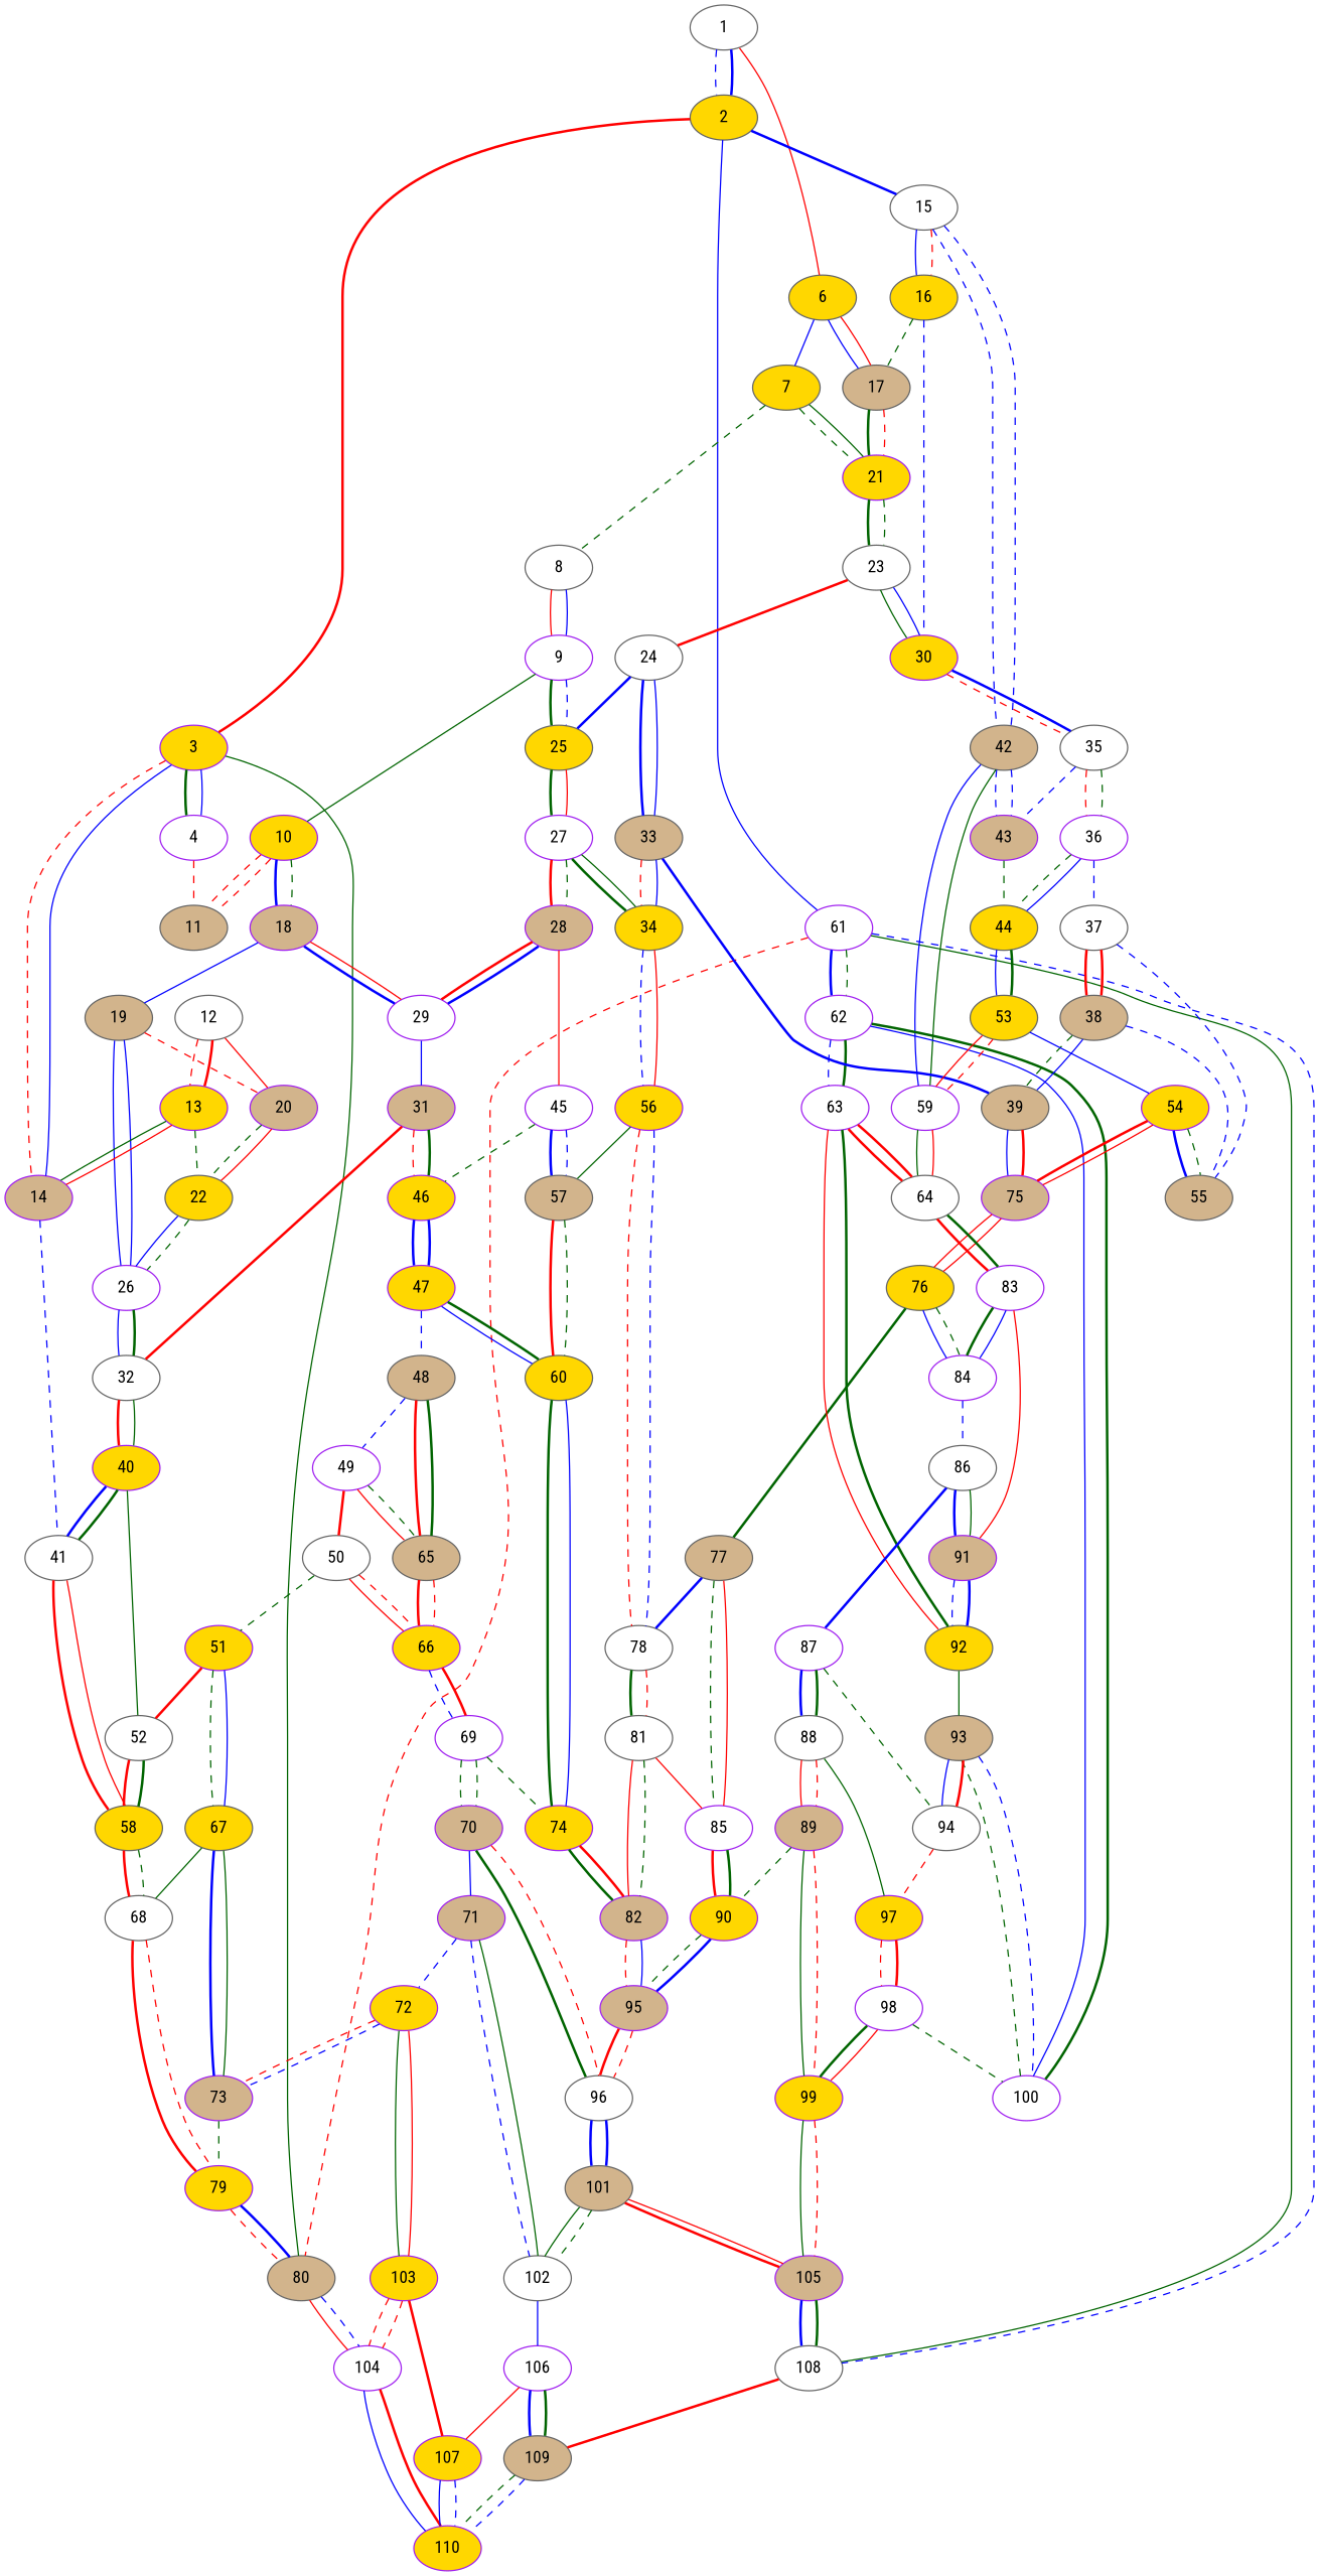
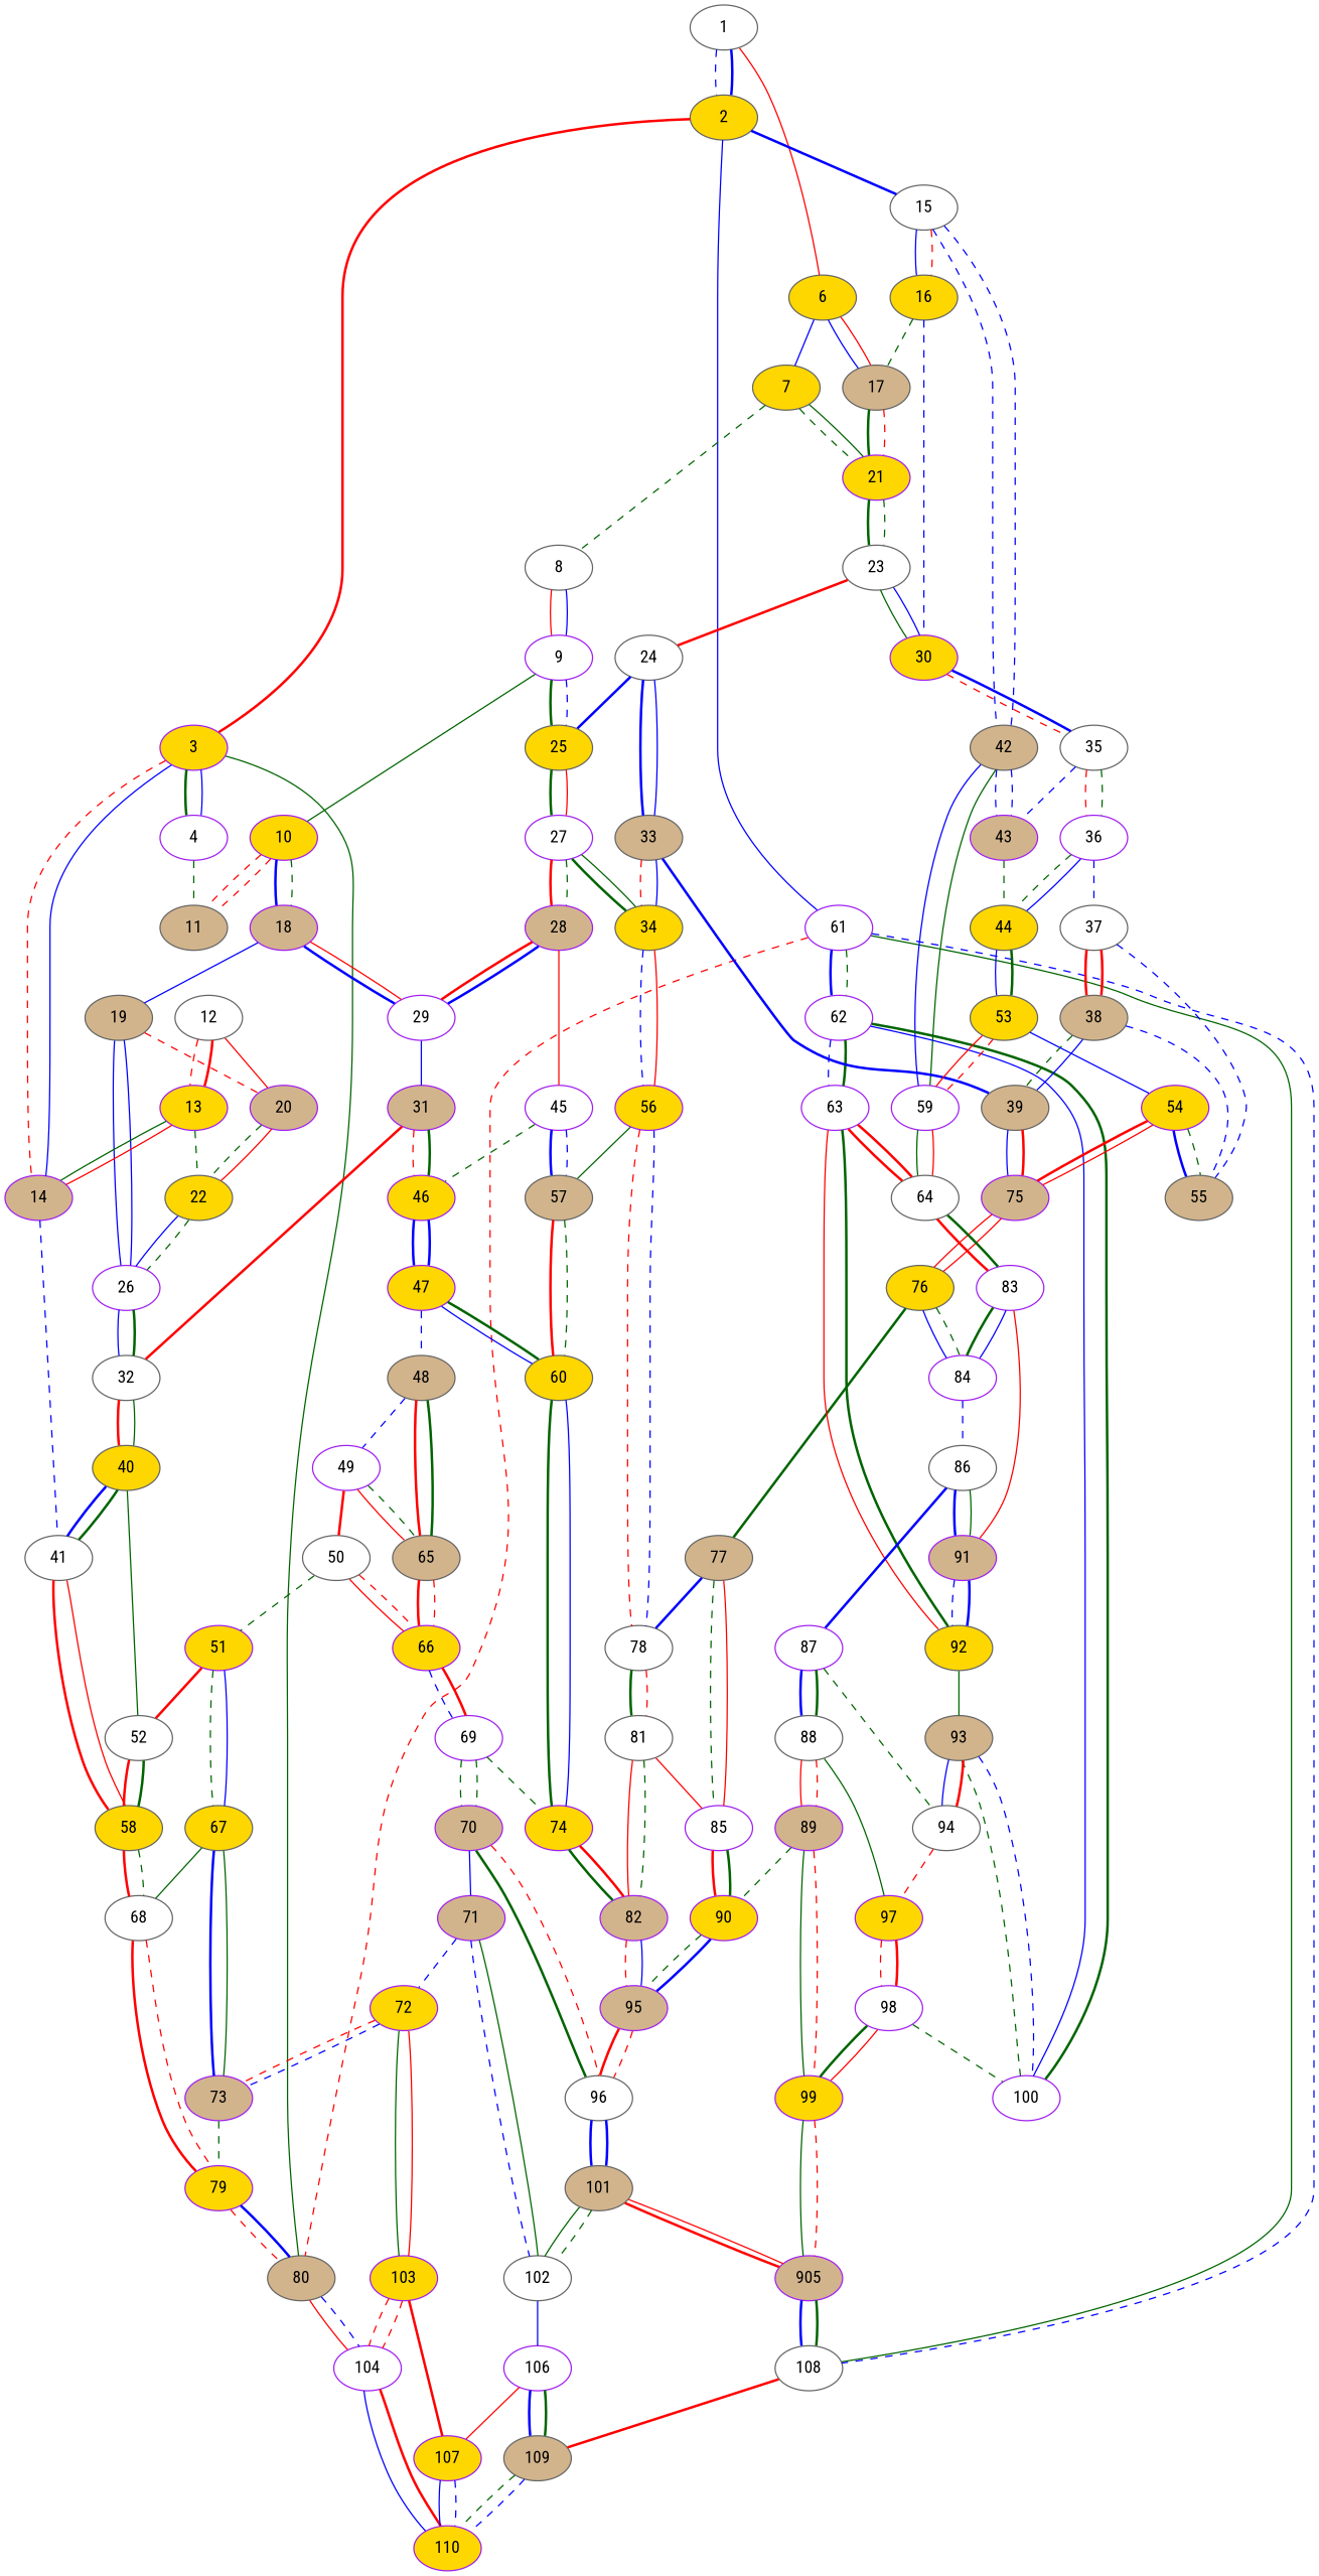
  graph {
    fontname="Roboto Condensed"
    node [color=purple fillcolor=white fontname="Roboto Condensed" style=filled]
    edge [color=red fontname="Roboto Condensed" style=dashed]
    1 [color=gray40]
    2 [color=gray40 fillcolor=gold]
    6 [color=gray40 fillcolor=gold]
    3 [fillcolor=gold]
    15 [color=gray40]
    61
    7 [color=gray40 fillcolor=gold]
    17 [color=gray40 fillcolor=tan]
    4
    14 [fillcolor=tan]
    80 [color=gray40 fillcolor=tan]
    16 [color=gray40 fillcolor=gold]
    42 [color=gray40 fillcolor=tan]
    62
    108 [color=gray40]
    11 [color=gray40 fillcolor=tan]
    41 [color=gray40]
    104
    8 [color=gray40]
    9
    21 [fillcolor=gold]
    23 [color=gray40]
    10 [fillcolor=gold]
    25 [color=gray40 fillcolor=gold]
    18 [fillcolor=tan]
    27
    19 [color=gray40 fillcolor=tan]
    29
    12 [color=gray40]
    13 [fillcolor=gold]
    20 [fillcolor=tan]
    22 [color=gray40 fillcolor=gold]
    26
    58 [color=gray40 fillcolor=gold]
    30 [fillcolor=gold]
    43 [fillcolor=tan]
    59
    35 [color=gray40]
    31 [fillcolor=tan]
    32 [color=gray40]
    24 [color=gray40]
    33 [color=gray40 fillcolor=tan]
    34 [color=gray40 fillcolor=gold]
    39 [color=gray40 fillcolor=tan]
    28 [fillcolor=tan]
-   40 [fillcolor=gold]
+   40 [color=gray40 fillcolor=gold]
    45
    56 [fillcolor=gold]
    46 [fillcolor=gold]
    57 [color=gray40 fillcolor=tan]
    36
    47 [fillcolor=gold]
    52 [color=gray40]
    75 [fillcolor=tan]
    78 [color=gray40]
    37 [color=gray40]
    44 [color=gray40 fillcolor=gold]
    38 [color=gray40 fillcolor=tan]
    55 [color=gray40 fillcolor=tan]
    53 [color=gray40 fillcolor=gold]
    76 [color=gray40 fillcolor=gold]
    68 [color=gray40]
    64 [color=gray40]
    54 [fillcolor=gold]
    60 [color=gray40 fillcolor=gold]
    48 [color=gray40 fillcolor=tan]
    49
    65 [color=gray40 fillcolor=tan]
    74 [fillcolor=gold]
    50 [color=gray40]
    66 [fillcolor=gold]
    51 [fillcolor=gold]
    67 [color=gray40 fillcolor=gold]
    69
    73 [fillcolor=tan]
    81 [color=gray40]
    79 [fillcolor=gold]
    83
    82 [fillcolor=tan]
    63
    100
    109 [color=gray40 fillcolor=tan]
    92 [color=gray40 fillcolor=gold]
    93 [color=gray40 fillcolor=tan]
    84
    91 [fillcolor=tan]
    70 [fillcolor=tan]
    71 [fillcolor=tan]
    96 [color=gray40]
    72 [fillcolor=gold]
    102 [color=gray40]
    101 [color=gray40 fillcolor=tan]
    103 [fillcolor=gold]
    106
    107 [fillcolor=gold]
    95 [fillcolor=tan]
    77 [color=gray40 fillcolor=tan]
    85
    86 [color=gray40]
    90 [fillcolor=gold]
    110 [fillcolor=gold]
    87
    88 [color=gray40]
    94 [color=gray40]
    89 [fillcolor=tan]
    97 [fillcolor=gold]
    99 [fillcolor=gold]
    98
-   105 [fillcolor=tan]
+   105 [fillcolor=tan label=905]
    1 -- 2 [color=blue]
    1 -- 2 [color=blue style=bold]
    1 -- 6 [style=solid]
    2 -- 3 [style=bold]
    2 -- 15 [color=blue style=bold]
    2 -- 61 [color=blue style=solid]
    6 -- 7 [color=blue style=solid]
    6 -- 17 [color=blue style=solid]
    6 -- 17 [style=solid]
    3 -- 4 [color=darkgreen style=bold]
    3 -- 4 [color=blue style=solid]
    3 -- 14
    3 -- 14 [color=blue style=solid]
    3 -- 80 [color=darkgreen style=solid]
    15 -- 16 [color=blue style=solid]
    15 -- 16
    15 -- 42 [color=blue]
    15 -- 42 [color=blue]
    61 -- 80
    61 -- 62 [color=blue style=bold]
    61 -- 62 [color=darkgreen]
    61 -- 108 [color=darkgreen style=solid]
    61 -- 108 [color=blue]
    7 -- 8 [color=darkgreen]
    7 -- 21 [color=darkgreen]
    7 -- 21 [color=darkgreen style=solid]
    17 -- 21 [color=darkgreen style=bold]
    17 -- 21
-   4 -- 11
+   4 -- 11 [color=darkgreen]
    14 -- 41 [color=blue]
    80 -- 104 [style=solid]
    80 -- 104 [color=blue]
    16 -- 17 [color=darkgreen]
    16 -- 30 [color=blue]
    42 -- 43 [color=blue]
    42 -- 43 [color=blue]
    42 -- 59 [color=blue style=solid]
    42 -- 59 [color=darkgreen style=solid]
    62 -- 63 [color=blue]
    62 -- 63 [color=darkgreen style=bold]
    62 -- 100 [color=blue style=solid]
    62 -- 100 [color=darkgreen style=bold]
    108 -- 109 [style=bold]
    41 -- 58 [style=bold]
    41 -- 58 [style=solid]
    104 -- 110 [color=blue style=solid]
    104 -- 110 [style=bold]
    8 -- 9 [style=solid]
    8 -- 9 [color=blue style=solid]
    9 -- 10 [color=darkgreen style=solid]
    9 -- 25 [color=darkgreen style=bold]
    9 -- 25 [color=blue]
    21 -- 23 [color=darkgreen style=bold]
    21 -- 23 [color=darkgreen]
    23 -- 30 [color=darkgreen style=solid]
    23 -- 30 [color=blue style=solid]
    23 -- 24 [style=bold]
    10 -- 11
    10 -- 11
    10 -- 18 [color=blue style=bold]
    10 -- 18 [color=darkgreen]
    25 -- 27 [color=darkgreen style=bold]
    25 -- 27 [style=solid]
    18 -- 19 [color=blue style=solid]
    18 -- 29 [color=blue style=bold]
    18 -- 29 [style=solid]
    27 -- 34 [color=darkgreen style=bold]
    27 -- 34 [color=darkgreen style=solid]
    27 -- 28 [style=bold]
    27 -- 28 [color=darkgreen]
    19 -- 20
    19 -- 26 [color=blue style=solid]
    19 -- 26 [color=blue style=solid]
    29 -- 31 [color=blue style=solid]
    12 -- 13
    12 -- 13 [style=bold]
    12 -- 20 [style=solid]
    13 -- 14 [color=darkgreen style=solid]
    13 -- 14 [style=solid]
    13 -- 22 [color=darkgreen]
    20 -- 22 [color=darkgreen]
    20 -- 22 [style=solid]
    22 -- 26 [color=blue style=solid]
    22 -- 26 [color=darkgreen]
    26 -- 32 [color=blue style=solid]
    26 -- 32 [color=darkgreen style=bold]
    58 -- 68 [style=bold]
    58 -- 68 [color=darkgreen]
    30 -- 35
    30 -- 35 [color=blue style=bold]
    43 -- 44 [color=darkgreen]
    59 -- 64 [color=darkgreen style=solid]
    59 -- 64 [style=solid]
    35 -- 43 [color=blue]
    35 -- 36
    35 -- 36 [color=darkgreen]
    31 -- 32 [style=bold]
    31 -- 46
    31 -- 46 [color=darkgreen style=bold]
    32 -- 40 [style=bold]
    32 -- 40 [color=darkgreen style=solid]
    24 -- 25 [color=blue style=bold]
    24 -- 33 [color=blue style=bold]
    24 -- 33 [color=blue style=solid]
    33 -- 34
    33 -- 34 [color=blue style=solid]
    33 -- 39 [color=blue style=bold]
    34 -- 56 [color=blue]
    34 -- 56 [style=solid]
    39 -- 75 [color=blue style=solid]
    39 -- 75 [style=bold]
    28 -- 29 [style=bold]
    28 -- 29 [color=blue style=bold]
    28 -- 45 [style=solid]
    40 -- 41 [color=blue style=bold]
    40 -- 41 [color=darkgreen style=bold]
    40 -- 52 [color=darkgreen style=solid]
    45 -- 46 [color=darkgreen]
    45 -- 57 [color=blue style=bold]
    45 -- 57 [color=blue]
    56 -- 57 [color=darkgreen style=solid]
    56 -- 78
    56 -- 78 [color=blue]
    46 -- 47 [color=blue style=bold]
    46 -- 47 [color=blue style=bold]
    57 -- 60 [style=bold]
    57 -- 60 [color=darkgreen]
    36 -- 37 [color=blue]
    36 -- 44 [color=darkgreen]
    36 -- 44 [color=blue style=solid]
    47 -- 60 [color=blue style=solid]
    47 -- 60 [color=darkgreen style=bold]
    47 -- 48 [color=blue]
    52 -- 58 [style=bold]
    52 -- 58 [color=darkgreen style=bold]
    75 -- 76 [style=solid]
    75 -- 76 [style=solid]
    78 -- 81 [color=darkgreen style=bold]
    78 -- 81
    37 -- 38 [style=bold]
    37 -- 38 [style=bold]
    37 -- 55 [color=blue]
    44 -- 53 [color=blue style=solid]
    44 -- 53 [color=darkgreen style=bold]
    38 -- 39 [color=darkgreen]
    38 -- 39 [color=blue style=solid]
    38 -- 55 [color=blue]
    53 -- 59 [style=solid]
    53 -- 59
    53 -- 54 [color=blue style=solid]
    76 -- 84 [color=blue style=solid]
    76 -- 84 [color=darkgreen]
    76 -- 77 [color=darkgreen style=bold]
    68 -- 79 [style=bold]
    68 -- 79
    64 -- 83 [style=bold]
    64 -- 83 [color=darkgreen style=bold]
    54 -- 75 [style=bold]
    54 -- 75 [style=solid]
    54 -- 55 [color=blue style=bold]
    54 -- 55 [color=darkgreen]
    60 -- 74 [color=darkgreen style=bold]
    60 -- 74 [color=blue style=solid]
    48 -- 49 [color=blue]
    48 -- 65 [style=bold]
    48 -- 65 [color=darkgreen style=bold]
    49 -- 65 [style=solid]
    49 -- 65 [color=darkgreen]
    49 -- 50 [style=bold]
    65 -- 66 [style=bold]
    65 -- 66
    74 -- 82 [color=darkgreen style=bold]
    74 -- 82 [style=bold]
    50 -- 66 [style=solid]
    50 -- 66
    50 -- 51 [color=darkgreen]
    66 -- 69 [color=blue]
    66 -- 69 [style=bold]
    51 -- 52 [style=bold]
    51 -- 67 [color=darkgreen]
    51 -- 67 [color=blue style=solid]
    67 -- 68 [color=darkgreen style=solid]
    67 -- 73 [color=blue style=bold]
    67 -- 73 [color=darkgreen style=solid]
    69 -- 74 [color=darkgreen]
    69 -- 70 [color=darkgreen]
    69 -- 70 [color=darkgreen]
    73 -- 79 [color=darkgreen]
    81 -- 82 [style=solid]
    81 -- 82 [color=darkgreen]
    81 -- 85 [style=solid]
    79 -- 80
    79 -- 80 [color=blue style=bold]
    83 -- 84 [color=darkgreen style=bold]
    83 -- 84 [color=blue style=solid]
    83 -- 91 [style=solid]
    82 -- 95
    82 -- 95 [color=blue style=solid]
    63 -- 64 [style=bold]
    63 -- 64 [style=bold]
    63 -- 92 [style=solid]
    63 -- 92 [color=darkgreen style=bold]
    109 -- 110 [color=darkgreen]
    109 -- 110 [color=blue]
    92 -- 93 [color=darkgreen style=solid]
    93 -- 100 [color=darkgreen]
    93 -- 100 [color=blue]
    93 -- 94 [color=blue style=solid]
    93 -- 94 [style=bold]
    84 -- 86 [color=blue]
    91 -- 92 [color=blue]
    91 -- 92 [color=blue style=bold]
    70 -- 71 [color=blue style=solid]
    70 -- 96 [color=darkgreen style=bold]
    70 -- 96
    71 -- 72 [color=blue]
    71 -- 102 [color=blue]
    71 -- 102 [color=darkgreen style=solid]
    96 -- 101 [color=blue style=bold]
    96 -- 101 [color=blue style=bold]
    72 -- 73
    72 -- 73 [color=blue]
    72 -- 103 [color=darkgreen style=solid]
    72 -- 103 [style=solid]
    102 -- 106 [color=blue style=solid]
    101 -- 102 [color=darkgreen style=solid]
    101 -- 102 [color=darkgreen]
    101 -- 105 [style=bold]
    101 -- 105 [style=solid]
    103 -- 104
    103 -- 104
    103 -- 107 [style=bold]
    106 -- 109 [color=blue style=bold]
    106 -- 109 [color=darkgreen style=bold]
    106 -- 107 [style=solid]
    107 -- 110 [color=blue style=solid]
    107 -- 110 [color=blue]
    95 -- 96 [style=bold]
    95 -- 96
    77 -- 78 [color=blue style=bold]
    77 -- 85 [color=darkgreen]
    77 -- 85 [style=solid]
    85 -- 90 [style=bold]
    85 -- 90 [color=darkgreen style=bold]
    86 -- 91 [color=blue style=bold]
    86 -- 91 [color=darkgreen style=solid]
    86 -- 87 [color=blue style=bold]
    90 -- 95 [color=darkgreen]
    90 -- 95 [color=blue style=bold]
    87 -- 88 [color=blue style=bold]
    87 -- 88 [color=darkgreen style=bold]
    87 -- 94 [color=darkgreen]
    88 -- 89 [style=solid]
    88 -- 89
    88 -- 97 [color=darkgreen style=solid]
    94 -- 97
    89 -- 90 [color=darkgreen]
    89 -- 99 [color=darkgreen style=solid]
    89 -- 99
    97 -- 98
    97 -- 98 [style=bold]
    99 -- 105 [color=darkgreen style=solid]
    99 -- 105
    98 -- 100 [color=darkgreen]
    98 -- 99 [color=darkgreen style=bold]
    98 -- 99 [style=solid]
    105 -- 108 [color=blue style=bold]
    105 -- 108 [color=darkgreen style=bold]
  }
